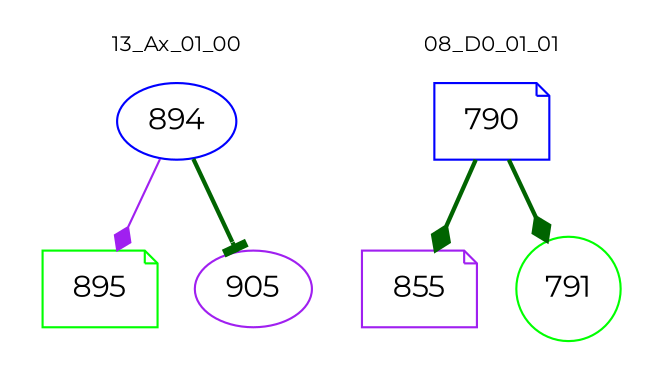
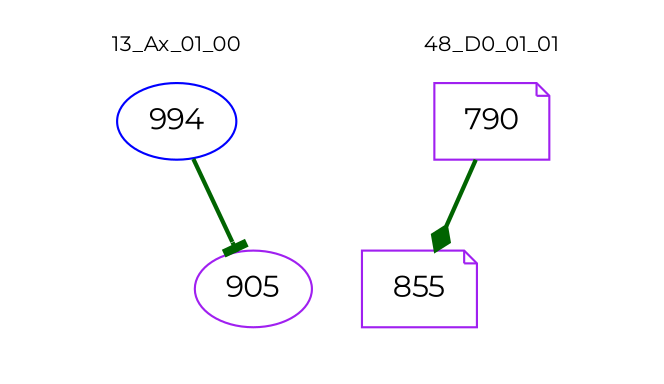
  digraph {
    fontname=Montserrat
    node [color=blue fontname=Montserrat shape=note]
    edge [arrowhead=diamond color=darkgreen fontname=Montserrat style=bold]
-   n1 [label=894 shape=ellipse]
-   n2 [color=green label=895]
+   n1 [label=994 shape=ellipse]
    n3 [color=purple label=905 shape=ellipse]
-   n4 [label=790]
+   n4 [color=purple label=790]
    n5 [color=purple label=855]
-   n6 [color=green label=791 shape=circle]
    subgraph cluster_1 {
      color=white
      fontsize=10
      label="13_Ax_01_00"
      n1
-     n2
      n3
    }
    subgraph cluster_2 {
      color=white
      fontsize=10
-     label="08_D0_01_01"
+     label="48_D0_01_01"
      n4
      n5
-     n6
    }
-   n1 -> n2 [color=purple style=solid]
    n1 -> n3 [arrowhead=tee]
    n4 -> n5
-   n4 -> n6
  }
